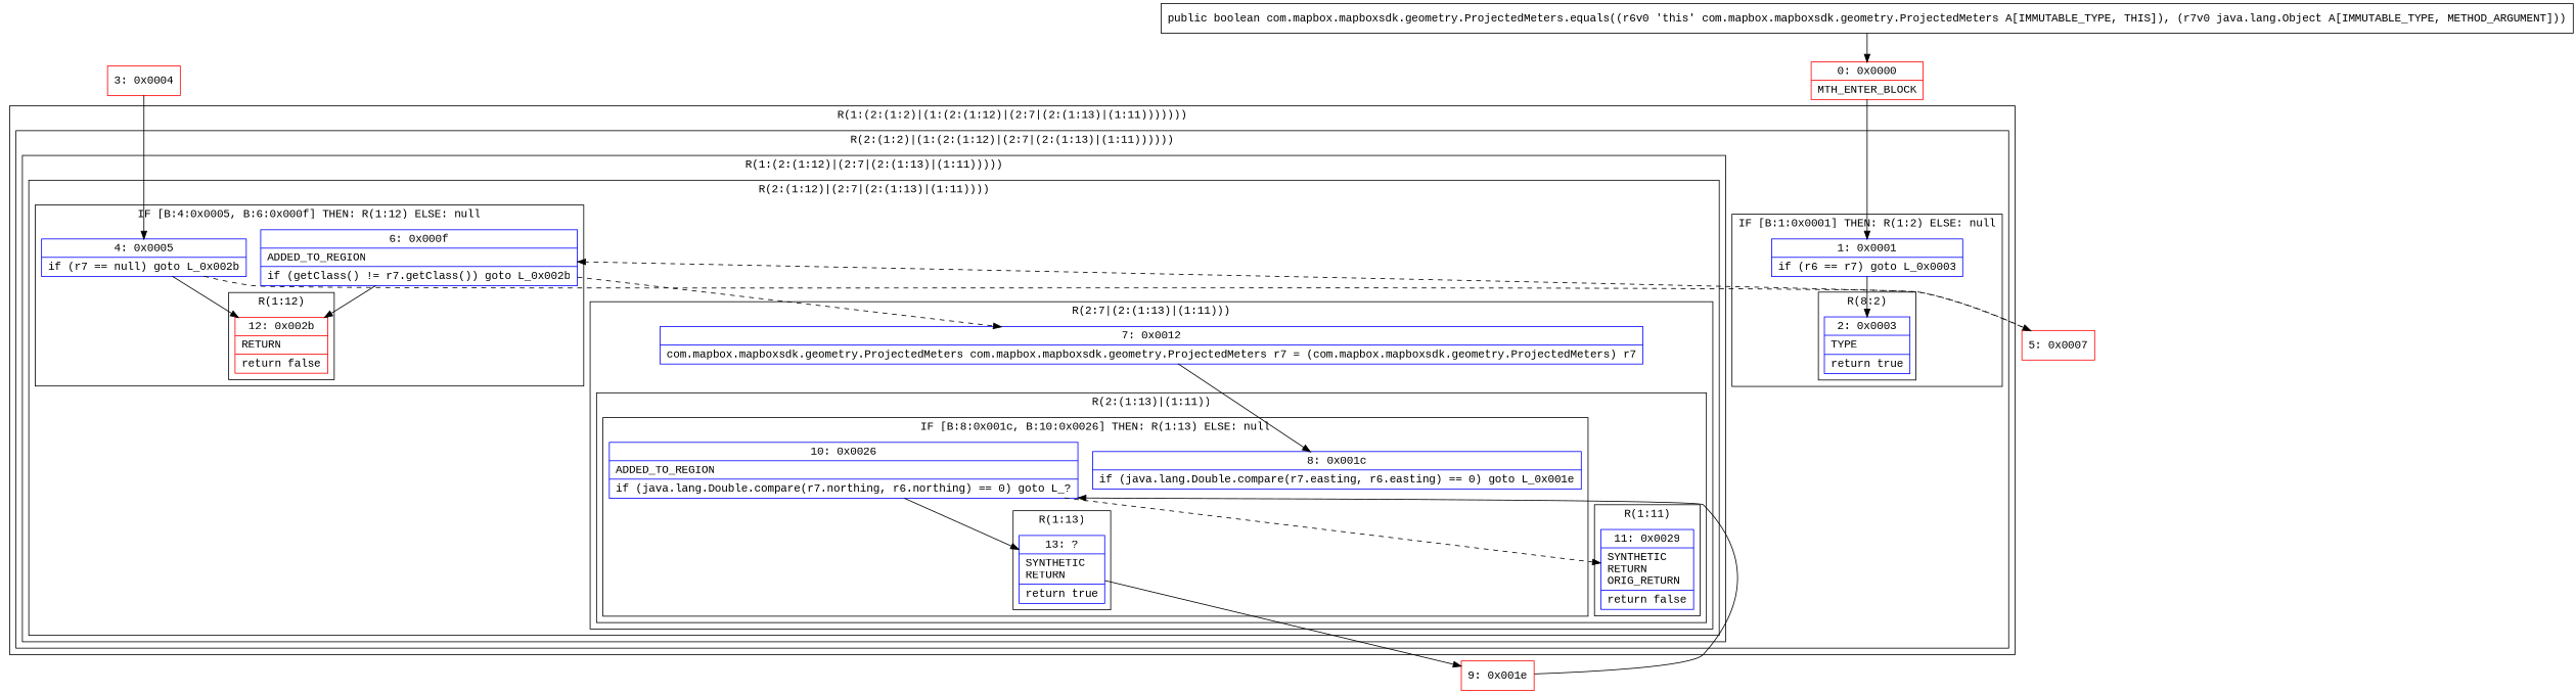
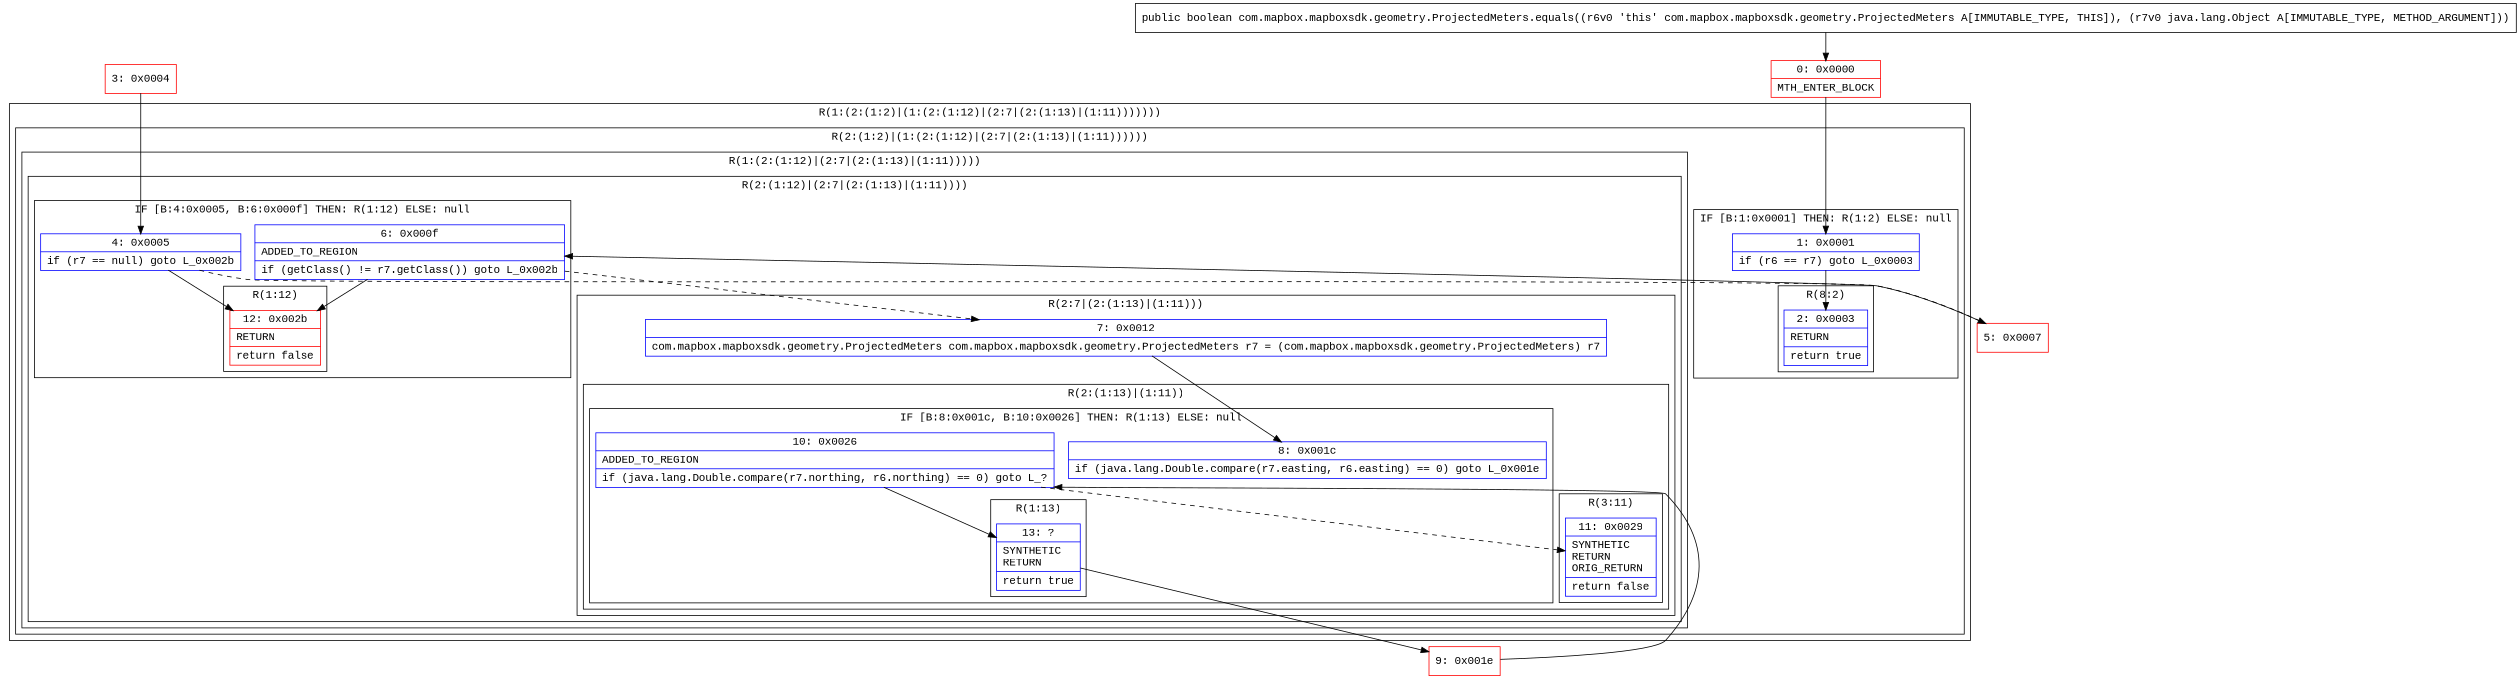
  digraph {
    fontname="Liberation Mono"
    node [color=blue fontname="Liberation Mono" shape=record]
    edge [fontname="Liberation Mono"]
-   n1 [label="{2\:\ 0x0003|TYPE\l|return true\l}"]
+   n1 [label="{2\:\ 0x0003|RETURN\l|return true\l}"]
    n2 [label="{1\:\ 0x0001|if (r6 == r7) goto L_0x0003\l}"]
    n3 [color=red label="{12\:\ 0x002b|RETURN\l|return false\l}"]
    n4 [label="{4\:\ 0x0005|if (r7 == null) goto L_0x002b\l}"]
    n5 [label="{6\:\ 0x000f|ADDED_TO_REGION\l|if (getClass() != r7.getClass()) goto L_0x002b\l}"]
    n6 [label="{13\:\ ?|SYNTHETIC\lRETURN\l|return true\l}"]
    n7 [label="{8\:\ 0x001c|if (java.lang.Double.compare(r7.easting, r6.easting) == 0) goto L_0x001e\l}"]
    n8 [label="{10\:\ 0x0026|ADDED_TO_REGION\l|if (java.lang.Double.compare(r7.northing, r6.northing) == 0) goto L_?\l}"]
    n9 [label="{11\:\ 0x0029|SYNTHETIC\lRETURN\lORIG_RETURN\l|return false\l}"]
    n10 [label="{7\:\ 0x0012|com.mapbox.mapboxsdk.geometry.ProjectedMeters com.mapbox.mapboxsdk.geometry.ProjectedMeters r7 = (com.mapbox.mapboxsdk.geometry.ProjectedMeters) r7\l}"]
    n11 [color=red label="{5\:\ 0x0007}"]
    n12 [color=red label="{9\:\ 0x001e}"]
    n13 [color=red label="{3\:\ 0x0004}"]
    n14 [color=red label="{0\:\ 0x0000|MTH_ENTER_BLOCK\l}"]
    n15 [label="{public boolean com.mapbox.mapboxsdk.geometry.ProjectedMeters.equals((r6v0 'this' com.mapbox.mapboxsdk.geometry.ProjectedMeters A[IMMUTABLE_TYPE, THIS]), (r7v0 java.lang.Object A[IMMUTABLE_TYPE, METHOD_ARGUMENT])) }" color=""]
    subgraph cluster_1 {
      label="R(1:(2:(1:2)|(1:(2:(1:12)|(2:7|(2:(1:13)|(1:11)))))))"
      subgraph cluster_2 {
        label="R(2:(1:2)|(1:(2:(1:12)|(2:7|(2:(1:13)|(1:11))))))"
        subgraph cluster_3 {
          label="IF [B:1:0x0001] THEN: R(1:2) ELSE: null"
          n2
          subgraph cluster_4 {
            label="R(8:2)"
            n1
          }
        }
        subgraph cluster_5 {
          label="R(1:(2:(1:12)|(2:7|(2:(1:13)|(1:11)))))"
          subgraph cluster_6 {
            label="R(2:(1:12)|(2:7|(2:(1:13)|(1:11))))"
            subgraph cluster_7 {
              label="IF [B:4:0x0005, B:6:0x000f] THEN: R(1:12) ELSE: null"
              n4
              n5
              subgraph cluster_8 {
                label="R(1:12)"
                n3
              }
            }
            subgraph cluster_9 {
              label="R(2:7|(2:(1:13)|(1:11)))"
              n10
              subgraph cluster_10 {
                label="R(2:(1:13)|(1:11))"
                subgraph cluster_11 {
                  label="IF [B:8:0x001c, B:10:0x0026] THEN: R(1:13) ELSE: null"
                  n7
                  n8
                  subgraph cluster_12 {
                    label="R(1:13)"
                    n6
                  }
                }
                subgraph cluster_13 {
-                 label="R(1:11)"
+                 label="R(3:11)"
                  n9
                }
              }
            }
          }
        }
      }
    }
    n2 -> n1
    n4 -> n3
    n4 -> n11 [style=dashed]
    n5 -> n3
    n5 -> n10 [style=dashed]
    n6 -> n12
    n8 -> n6
    n8 -> n9 [style=dashed]
    n10 -> n7
-   n11 -> n5 [style=dashed]
+   n11 -> n5
    n12 -> n8
    n13 -> n4
    n14 -> n2
    n15 -> n14
  }
